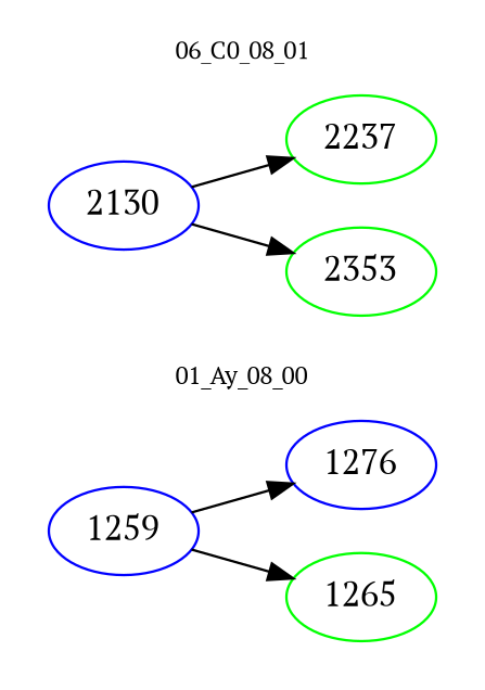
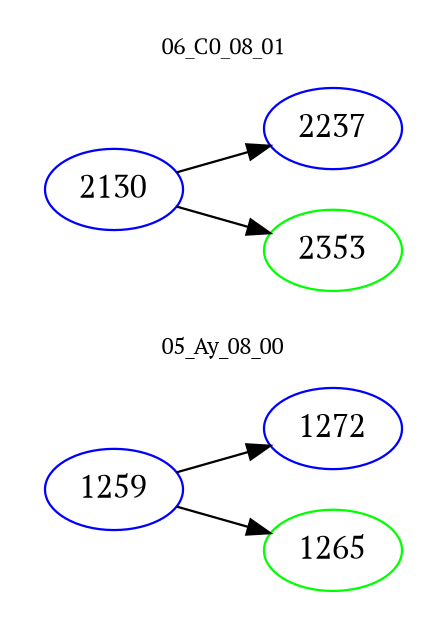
  digraph {
    fontname="PT Serif"
    rankdir=LR
    node [color=blue fontname="PT Serif"]
    edge [color=black fontname="PT Serif"]
    n1 [label=1259]
    n2 [color=green label=1265]
-   n3 [label=1276]
+   n3 [label=1272]
    n4 [label=2130]
    n5 [color=green label=2353]
-   n6 [color=green label=2237]
+   n6 [label=2237]
    subgraph cluster_1 {
      color=white
      fontsize=10
-     label="01_Ay_08_00"
+     label="05_Ay_08_00"
      n1
      n2
      n3
    }
    subgraph cluster_2 {
      color=white
      fontsize=10
      label="06_C0_08_01"
      n4
      n5
      n6
    }
    n1 -> n2
    n1 -> n3
    n4 -> n5
    n4 -> n6
  }
